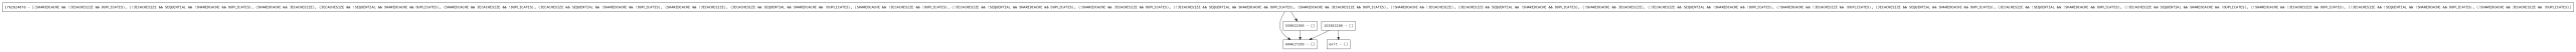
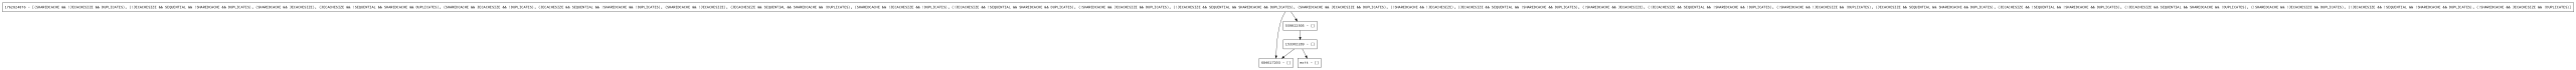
  digraph {
    fontname="Source Code Pro"
    node [fontname="Source Code Pro" shape=record]
    edge [fontname="Source Code Pro"]
    n1 [label="1762824876 - [(SHAREDCACHE && !JECACHESIZE && DUPLICATES), (!JECACHESIZE && SEQUENTIAL && !SHAREDCACHE && DUPLICATES), (SHAREDCACHE && JECACHESIZE), (JECACHESIZE && !SEQUENTIAL && SHAREDCACHE && DUPLICATES), (SHAREDCACHE && JECACHESIZE && !DUPLICATES), (JECACHESIZE && SEQUENTIAL && !SHAREDCACHE && !DUPLICATES), (SHAREDCACHE && !JECACHESIZE), (JECACHESIZE && SEQUENTIAL && SHAREDCACHE && !DUPLICATES), (SHAREDCACHE && !JECACHESIZE && !DUPLICATES), (!JECACHESIZE && !SEQUENTIAL && SHAREDCACHE && DUPLICATES), (!SHAREDCACHE && JECACHESIZE && DUPLICATES), (!JECACHESIZE && SEQUENTIAL && SHAREDCACHE && DUPLICATES), (SHAREDCACHE && JECACHESIZE && DUPLICATES), (!SHAREDCACHE && !JECACHESIZE), (JECACHESIZE && SEQUENTIAL && !SHAREDCACHE && DUPLICATES), (!SHAREDCACHE && JECACHESIZE), (!JECACHESIZE && SEQUENTIAL && !SHAREDCACHE && !DUPLICATES), (!SHAREDCACHE && !JECACHESIZE && !DUPLICATES), (JECACHESIZE && SEQUENTIAL && SHAREDCACHE && DUPLICATES), (JECACHESIZE && !SEQUENTIAL && !SHAREDCACHE && DUPLICATES), (!JECACHESIZE && SEQUENTIAL && SHAREDCACHE && !DUPLICATES), (!SHAREDCACHE && !JECACHESIZE && DUPLICATES), (!JECACHESIZE && !SEQUENTIAL && !SHAREDCACHE && DUPLICATES), (!SHAREDCACHE && JECACHESIZE && !DUPLICATES)]"]
    n2 [label="684617203 - []"]
    n3 [label="559022505 - []"]
    n4 [label="exit - []"]
    n5 [label="153302289 - []"]
    n1 -> n2
    n1 -> n3
-   n3 -> n2
+   n3 -> n5
    n5 -> n2
    n5 -> n4
  }
